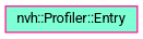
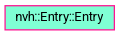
  digraph {
    rankdir=LR
    fontname=Roboto
-   n1 [color=deeppink fillcolor=aquamarine fontname=Roboto fontsize=10 height=0.2 label="nvh::Profiler::Entry" shape=record style=filled width=0.4]
+   n1 [color=deeppink fillcolor=aquamarine fontname=Roboto fontsize=10 height=0.2 label="nvh::Entry::Entry" shape=record style=filled width=0.4]
  }
